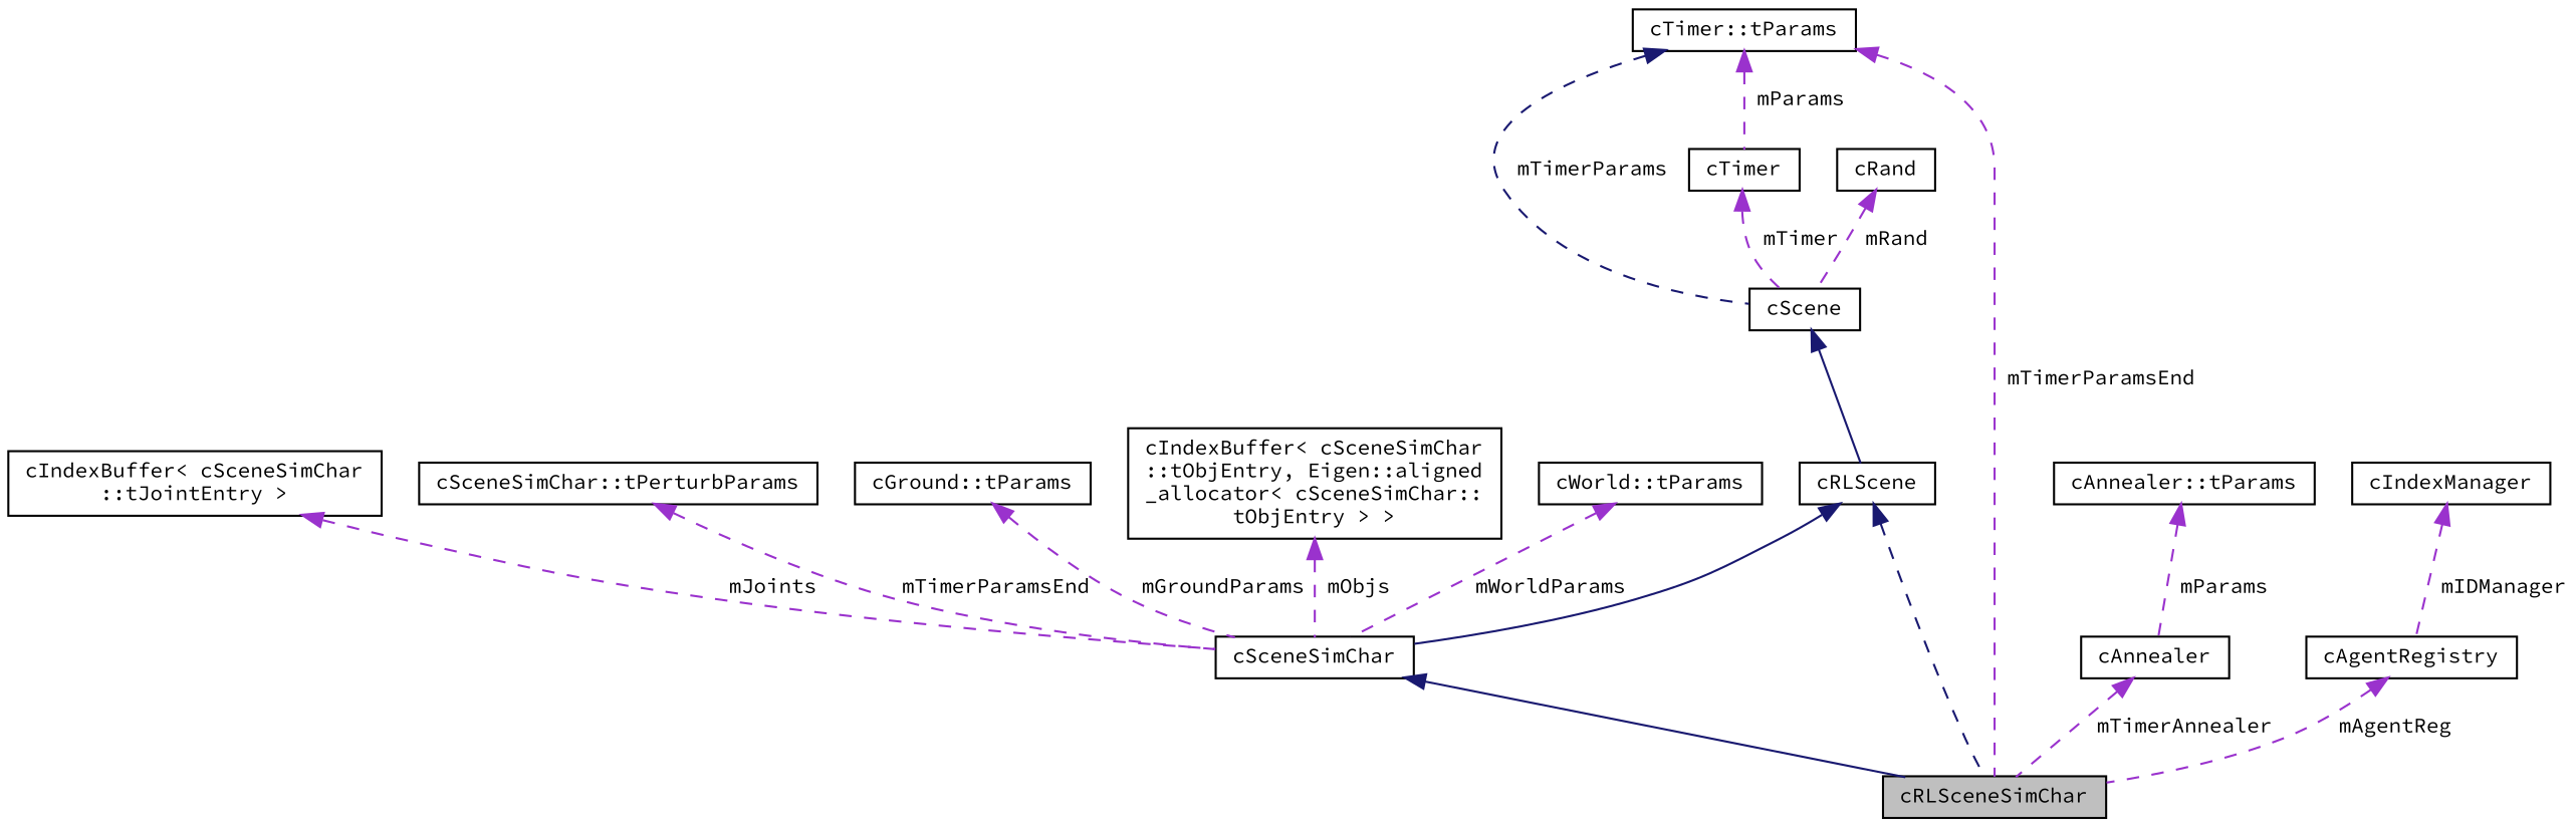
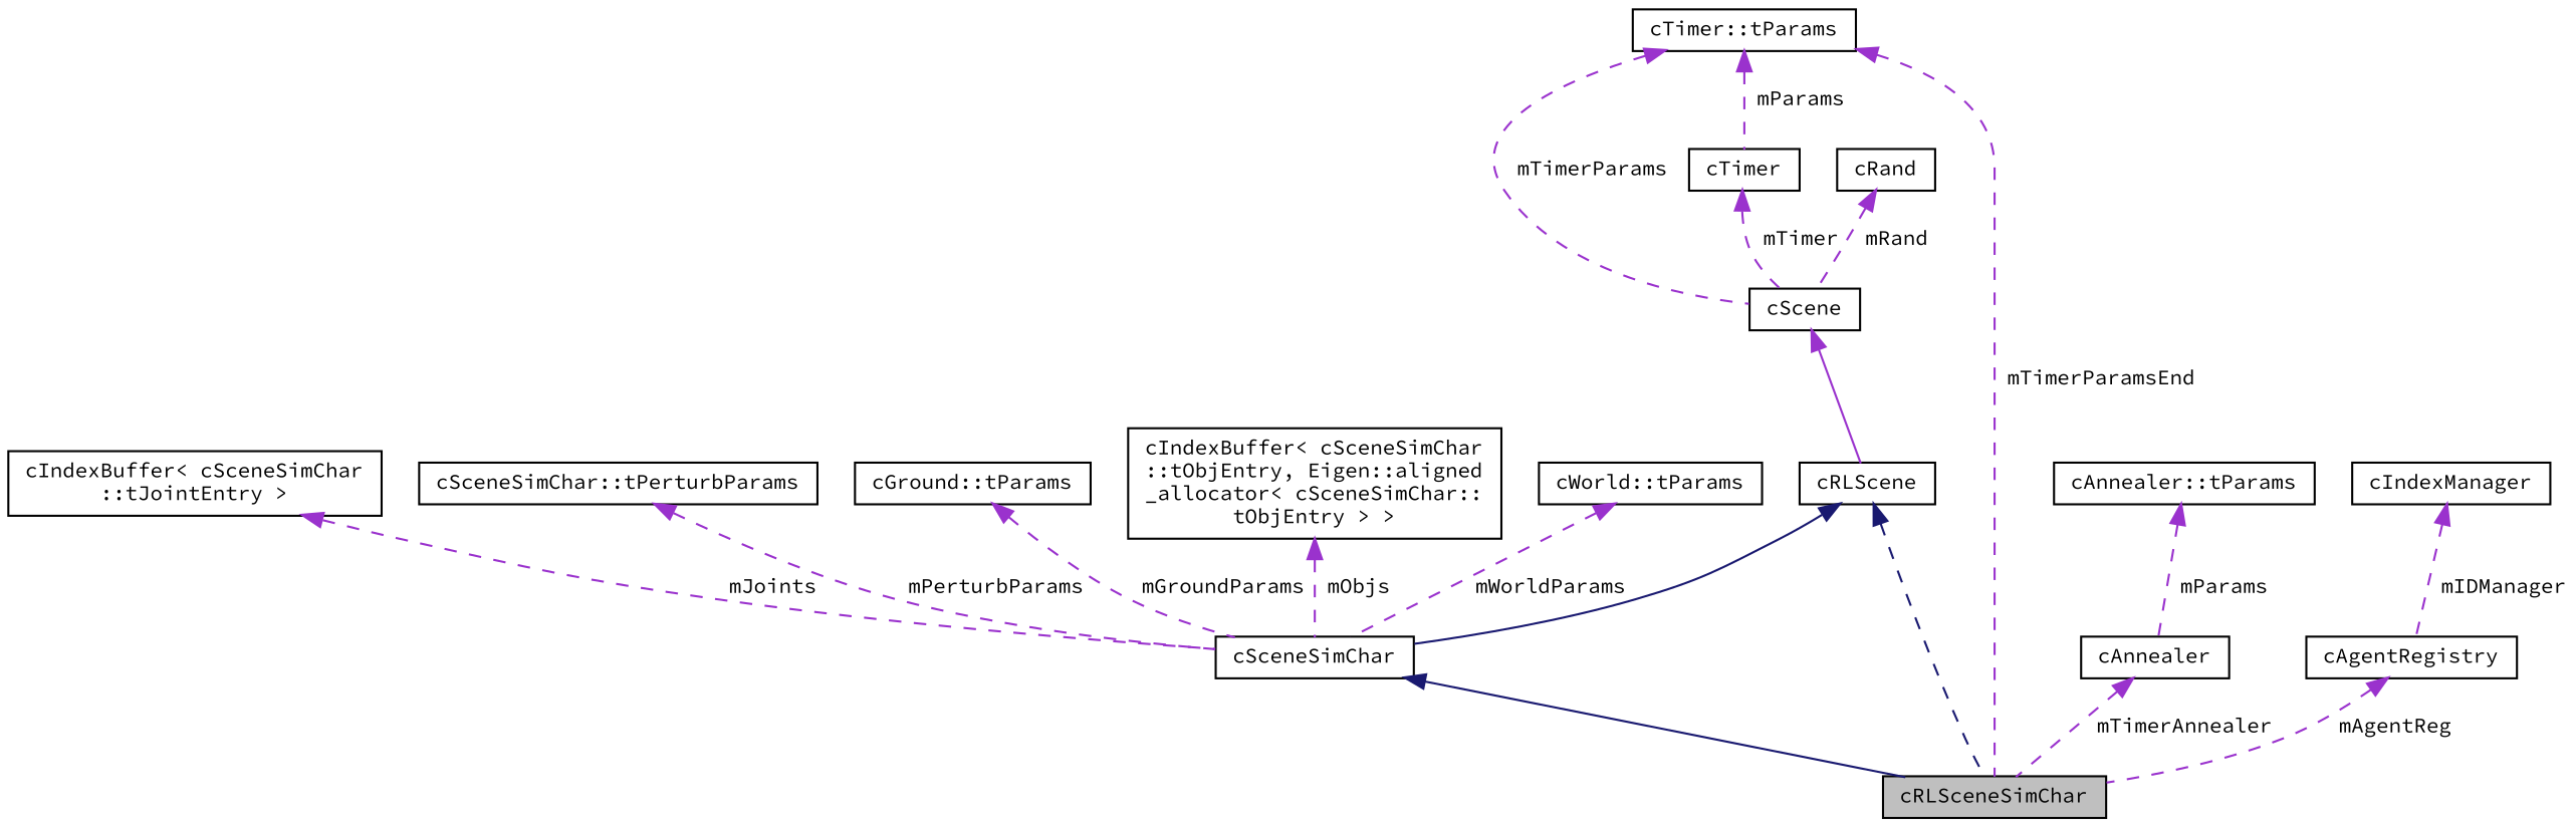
  digraph {
    fontname="Source Code Pro"
    rankdir=TB
    node [color=black fillcolor=white fontname="Source Code Pro" fontsize=10 shape=record style=filled]
    edge [color=darkorchid3 dir=back fontname="Source Code Pro" fontsize=10 labelfontname=Helvetica labelfontsize=10 style=dashed]
    n1 [fillcolor=grey75 fontcolor=black height=0.2 label=cRLSceneSimChar width=0.4]
    n2 [height=0.2 label=cRLScene width=0.4]
    n3 [height=0.2 label=cSceneSimChar width=0.4]
    n4 [height=0.2 label=cScene width=0.4]
    n5 [height=0.2 label=cTimer width=0.4]
    n6 [height=0.2 label="cTimer::tParams" width=0.4]
    n7 [height=0.2 label=cRand width=0.4]
    n8 [height=0.2 label="cSceneSimChar::tPerturbParams" width=0.4]
    n9 [height=0.2 label="cGround::tParams" width=0.4]
    n10 [height=0.2 label="cIndexBuffer\< cSceneSimChar\l::tObjEntry, Eigen::aligned\l_allocator\< cSceneSimChar::\ltObjEntry \> \>" width=0.4]
    n11 [height=0.2 label="cWorld::tParams" width=0.4]
    n12 [height=0.2 label="cIndexBuffer\< cSceneSimChar\l::tJointEntry \>" width=0.4]
    n13 [height=0.2 label=cAnnealer width=0.4]
    n14 [height=0.2 label="cAnnealer::tParams" width=0.4]
    n15 [height=0.2 label=cAgentRegistry width=0.4]
    n16 [height=0.2 label=cIndexManager width=0.4]
    n2 -> n1 [color=midnightblue]
    n2 -> n3 [color=midnightblue style=solid]
    n3 -> n1 [color=midnightblue style=solid]
-   n4 -> n2 [color=midnightblue style=solid]
+   n4 -> n2 [style=solid]
    n5 -> n4 [label=" mTimer"]
    n6 -> n1 [label=" mTimerParamsEnd"]
-   n6 -> n4 [color=midnightblue label=" mTimerParams"]
+   n6 -> n4 [label=" mTimerParams"]
    n6 -> n5 [label=" mParams"]
    n7 -> n4 [label=" mRand"]
-   n8 -> n3 [label=" mTimerParamsEnd"]
+   n8 -> n3 [label=" mPerturbParams"]
    n9 -> n3 [label=" mGroundParams"]
    n10 -> n3 [label=" mObjs"]
    n11 -> n3 [label=" mWorldParams"]
    n12 -> n3 [label=" mJoints"]
    n13 -> n1 [label=" mTimerAnnealer"]
    n14 -> n13 [label=" mParams"]
    n15 -> n1 [label=" mAgentReg"]
    n16 -> n15 [label=" mIDManager"]
  }
